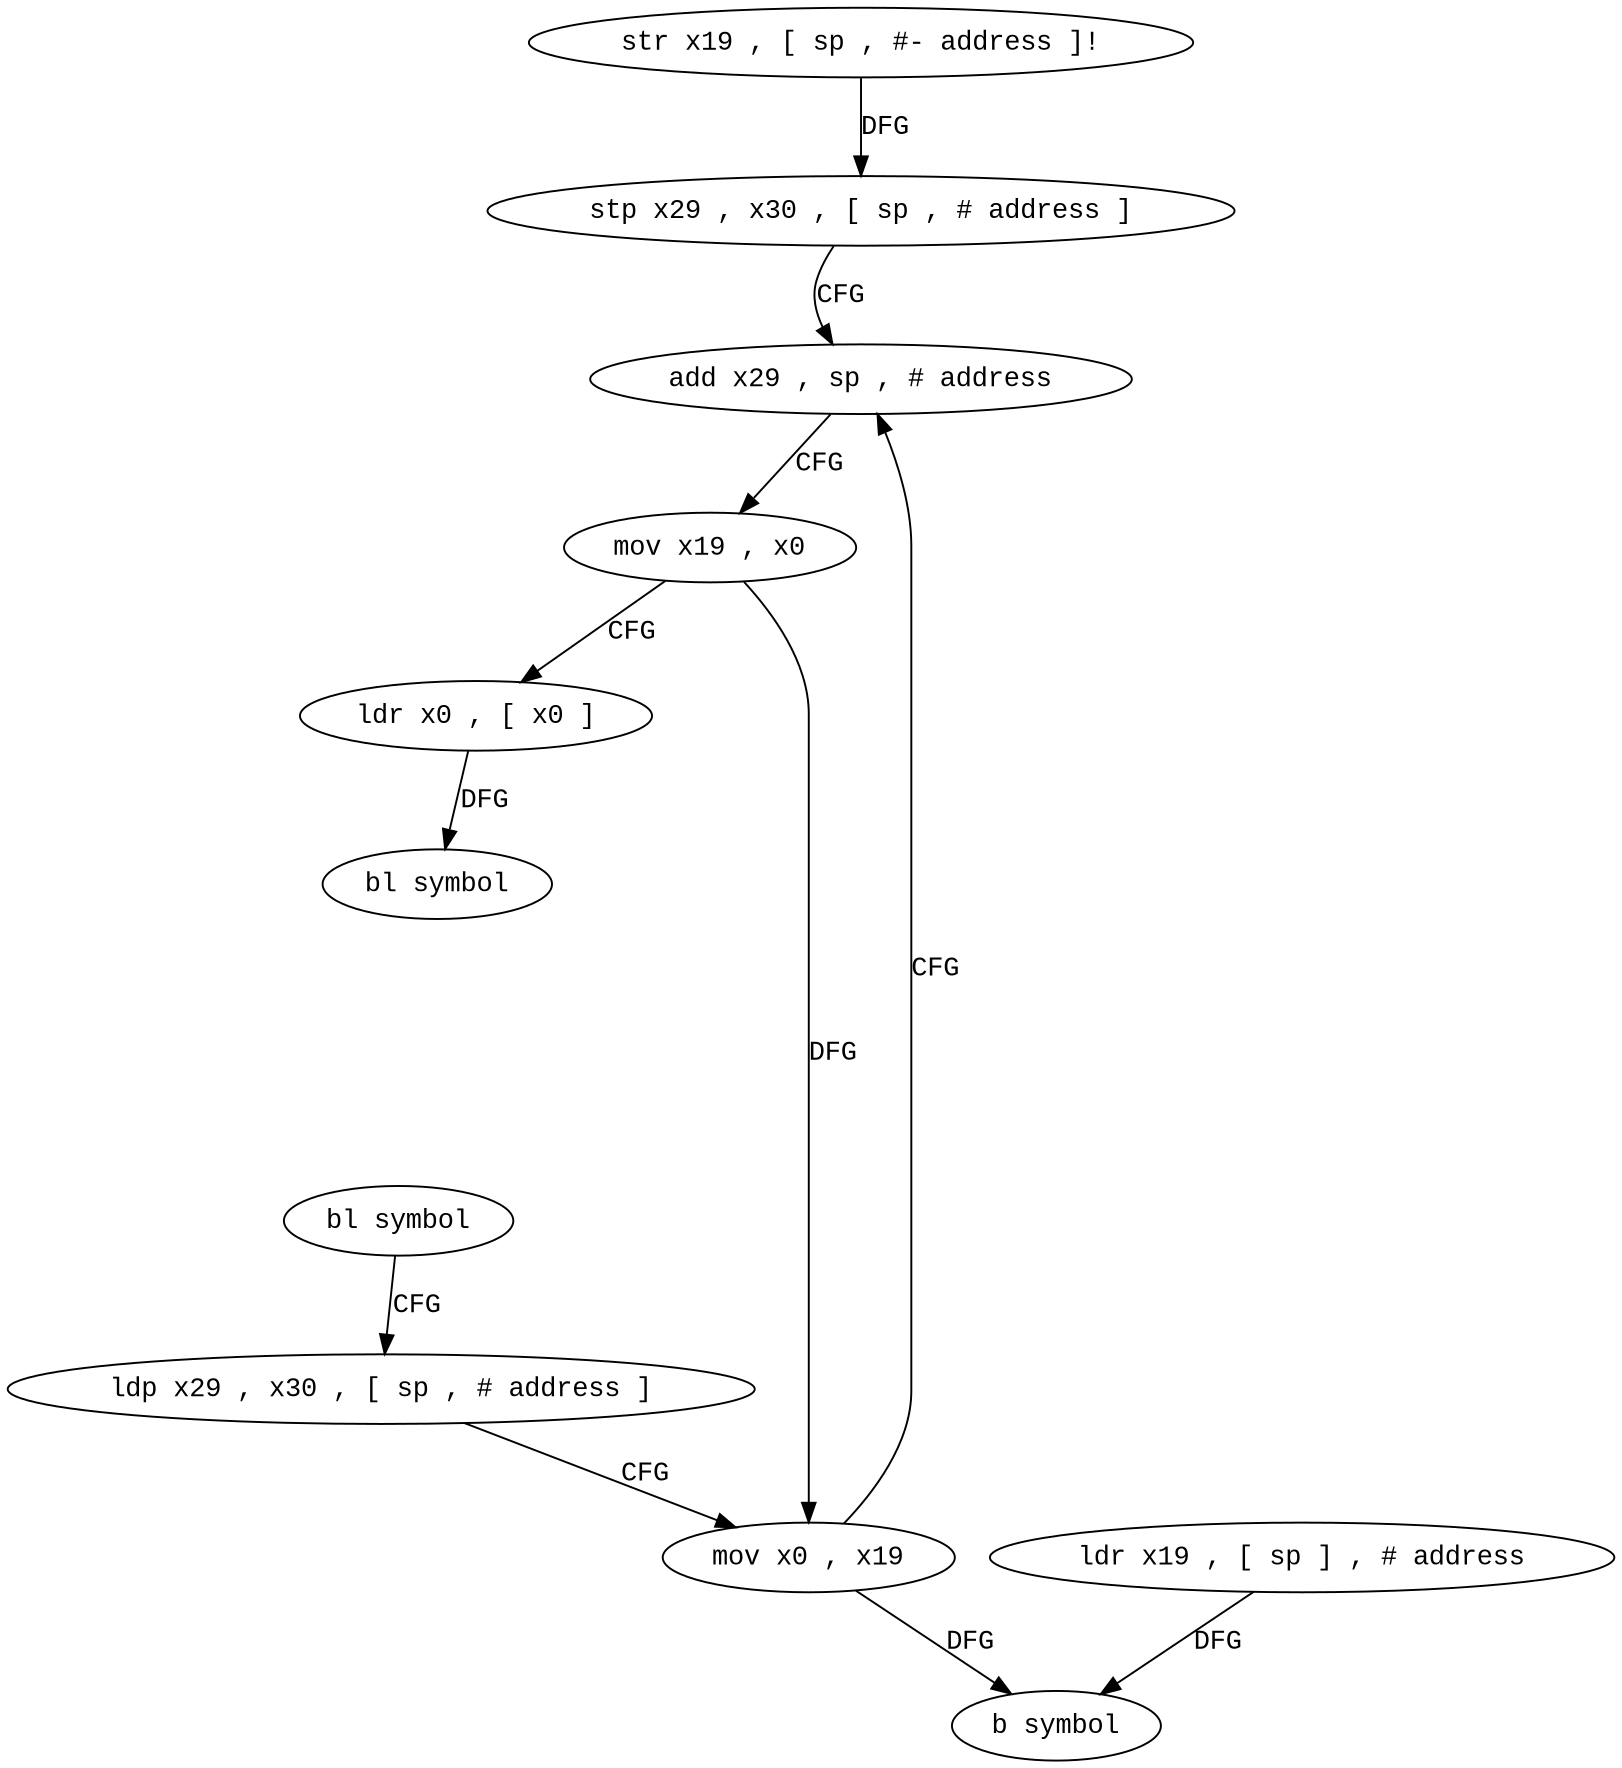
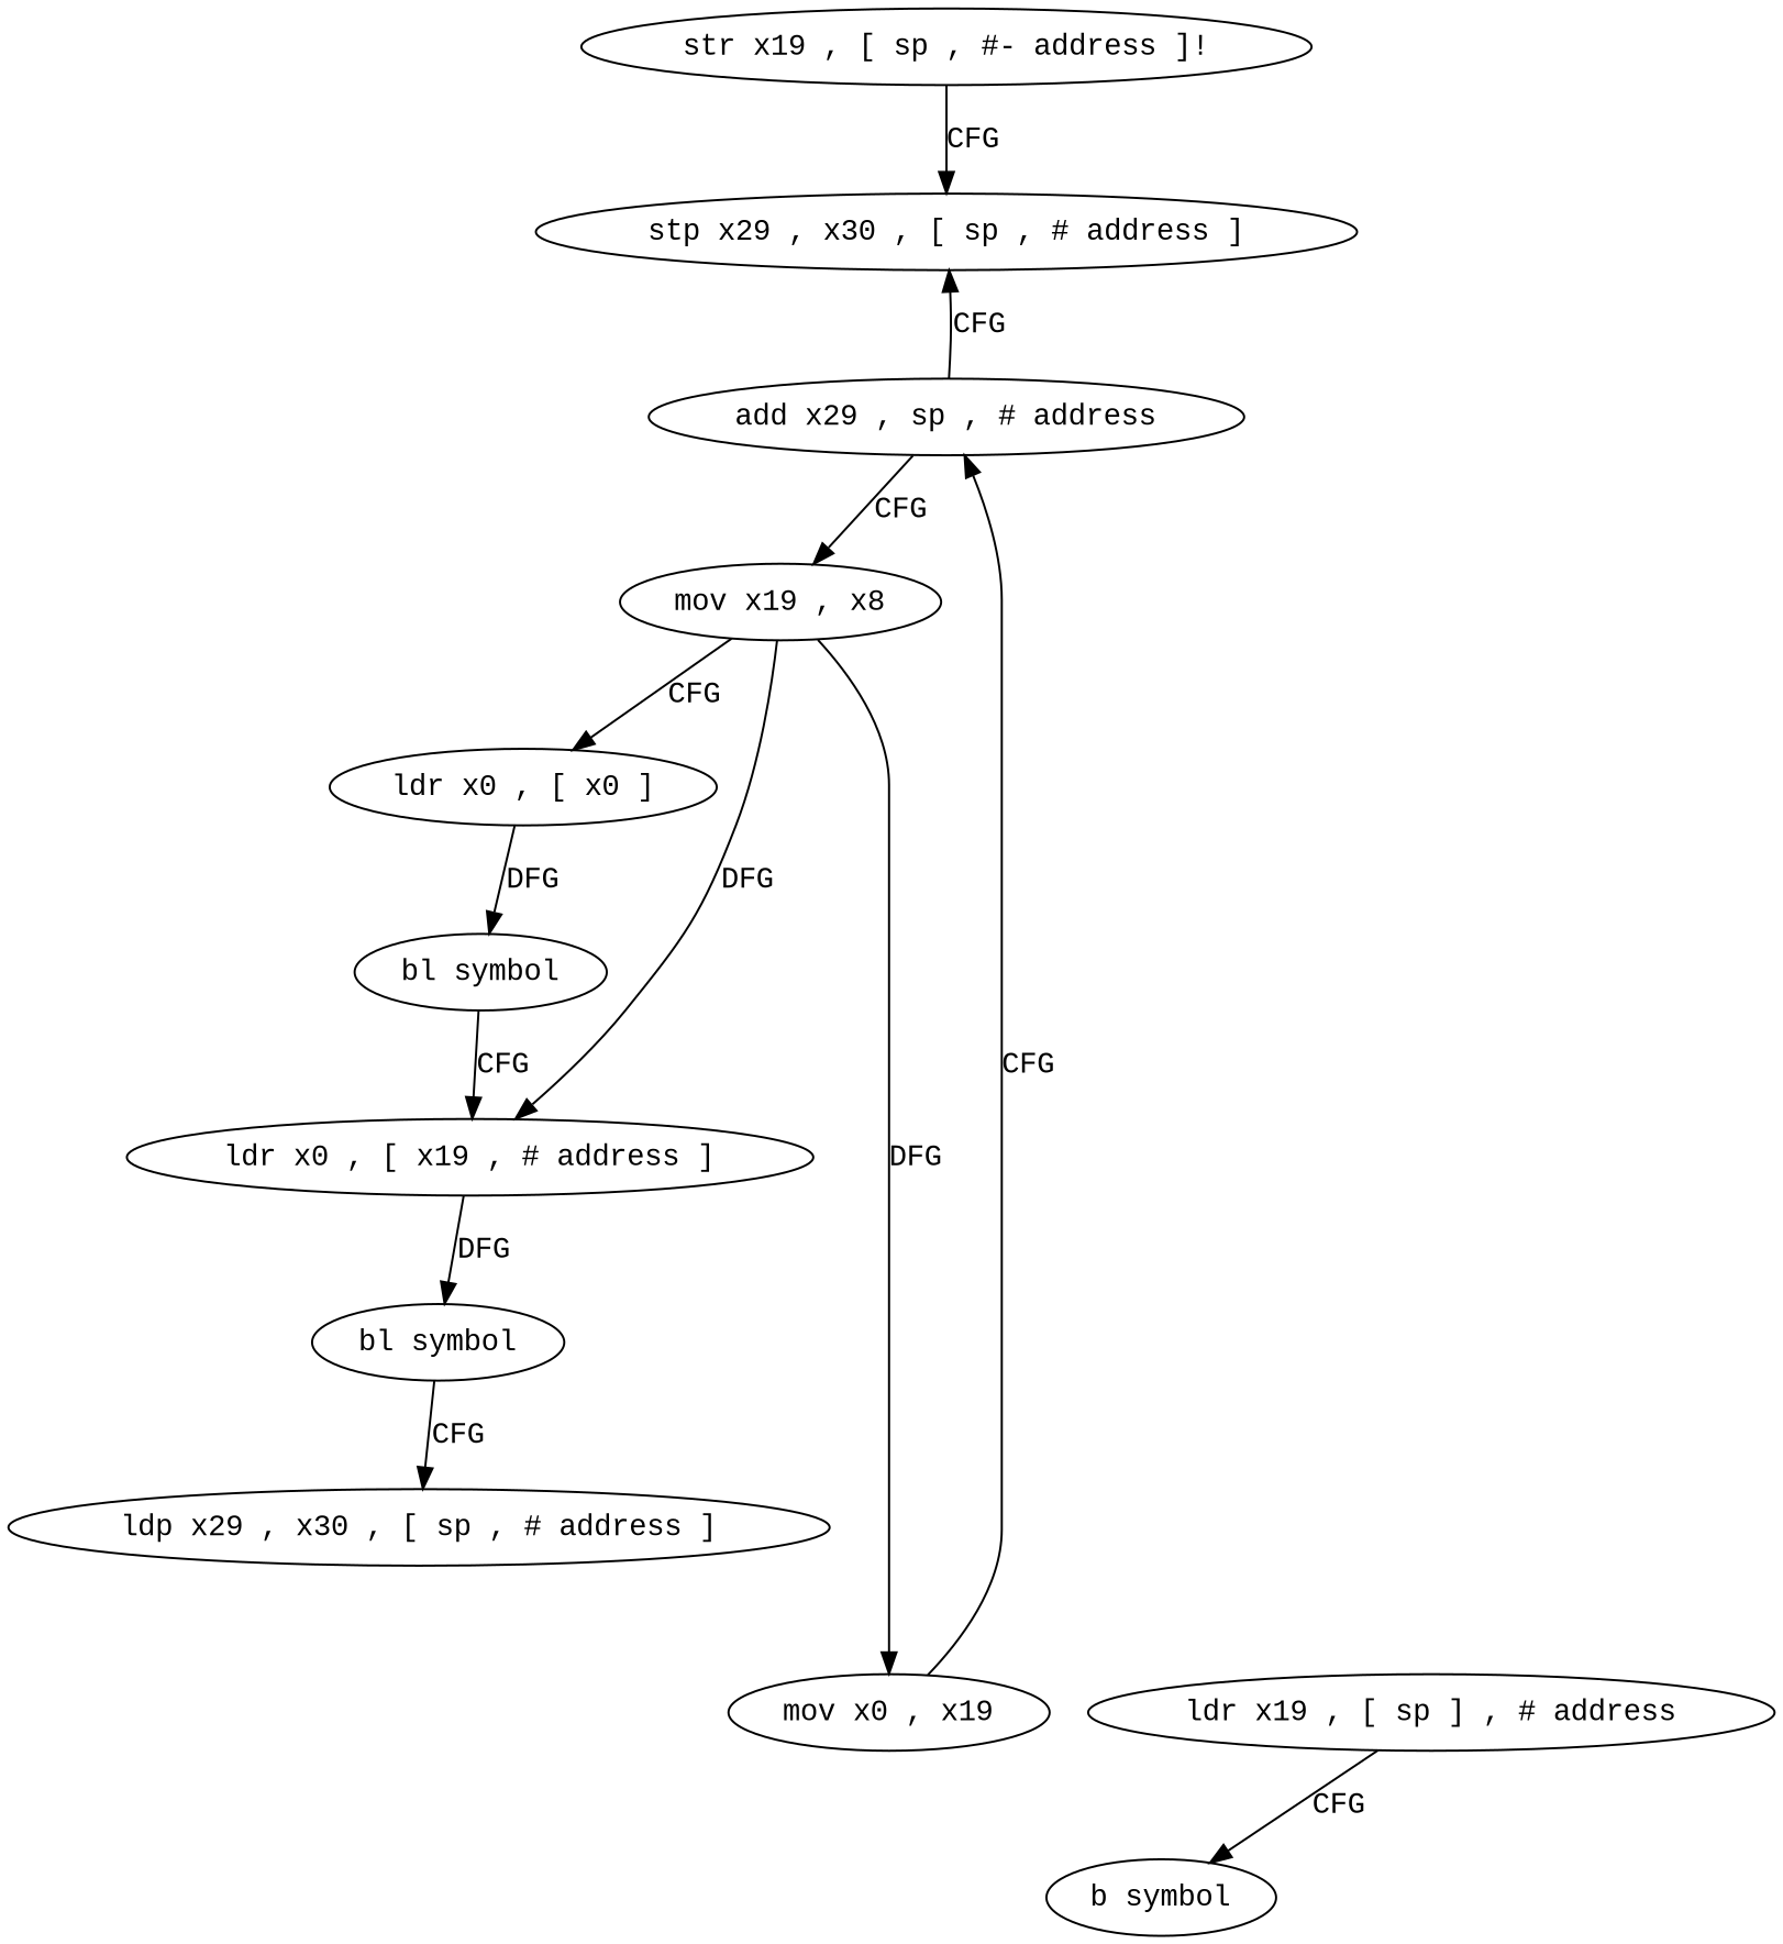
  digraph {
    fontname="Liberation Mono"
    node [fontname="Liberation Mono"]
    edge [fontname="Liberation Mono"]
    n1 [label="str x19 , [ sp , #- address ]!"]
    n2 [label="stp x29 , x30 , [ sp , # address ]"]
    n3 [label="add x29 , sp , # address"]
-   n4 [label="mov x19 , x0"]
+   n4 [label="mov x19 , x8"]
    n5 [label="ldr x0 , [ x0 ]"]
+   n6 [label="ldr x0 , [ x19 , # address ]"]
    n7 [label="mov x0 , x19"]
    n8 [label="bl symbol"]
    n9 [label="bl symbol"]
    n10 [label="b symbol"]
    n11 [label="ldp x29 , x30 , [ sp , # address ]"]
    n12 [label="ldr x19 , [ sp ] , # address"]
-   n1 -> n2 [label=DFG]
-   n2 -> n3 [label=CFG]
+   n1 -> n2 [label=CFG]
+   n3 -> n2 [label=CFG]
    n3 -> n4 [label=CFG]
    n4 -> n5 [label=CFG]
+   n4 -> n6 [label=DFG]
    n4 -> n7 [label=DFG]
    n5 -> n8 [label=DFG]
+   n6 -> n9 [label=DFG]
    n7 -> n3 [label=CFG]
-   n7 -> n10 [label=DFG]
+   n8 -> n6 [label=CFG]
    n9 -> n11 [label=CFG]
-   n11 -> n7 [label=CFG]
-   n12 -> n10 [label=DFG]
+   n12 -> n10 [label=CFG]
  }
